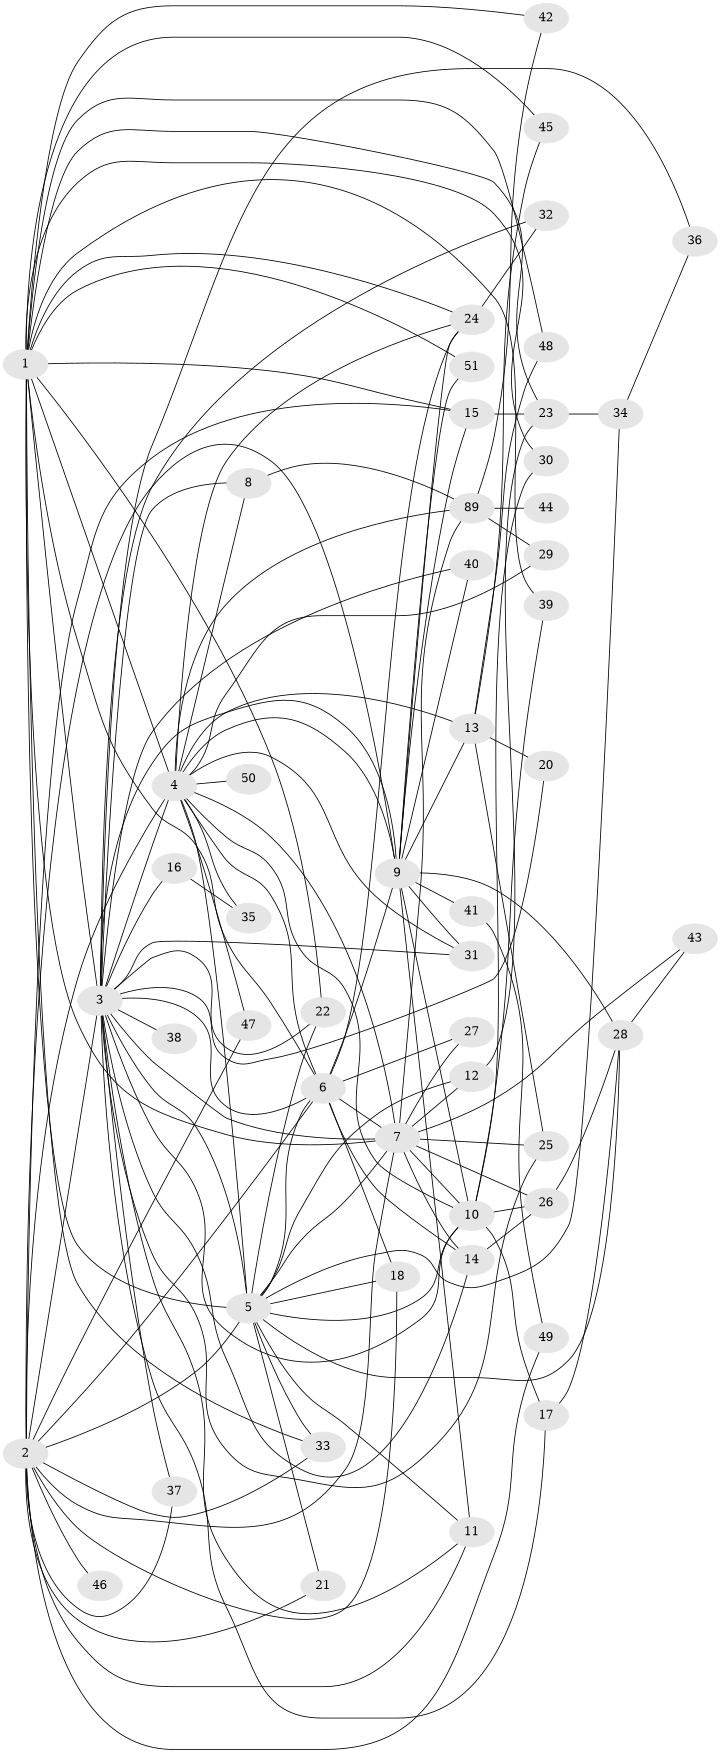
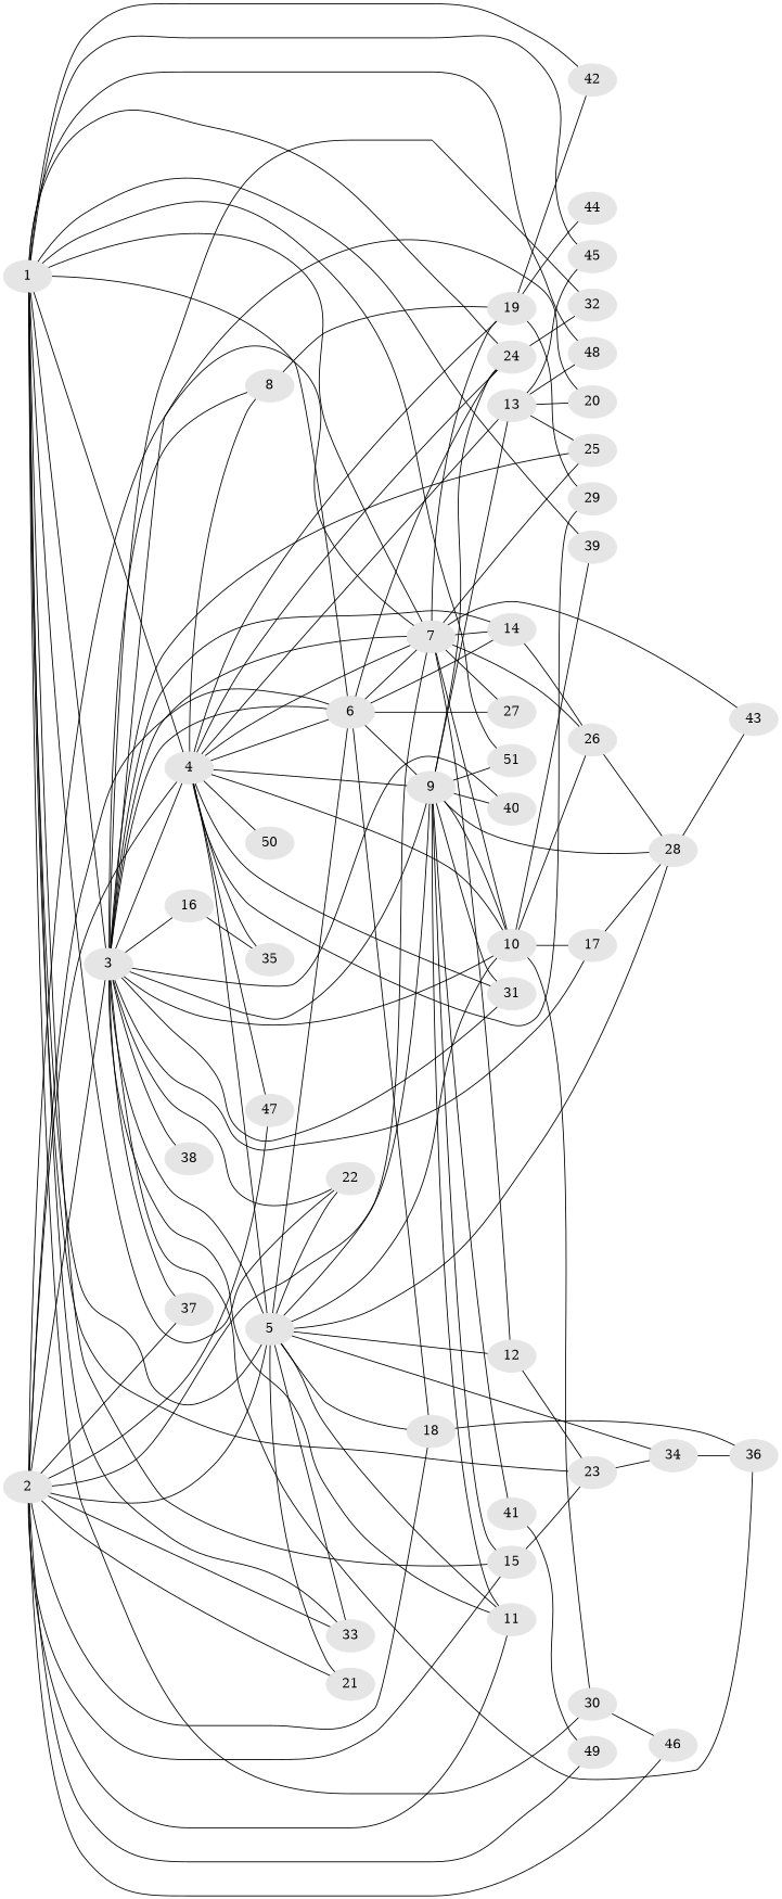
  graph {
    rankdir=LR
    node [color=gray90 style=filled]
    edge [weight=1.0]
    1
    3
    4
    5
    6
    7
    15
    22
    23
    24
    30
    33
    39
    42
    45
    48
    51
    2
    9
    11
    18
    21
    37
    46
    47
    49
    8
    10
    14
    16
    17
    20
    25
    31
    32
    36
    38
    40
    13
-   19 [label=89]
+   19
    29
    35
    50
    12
    28
    34
    27
    26
    43
    41
    44
    1 -- 3
    1 -- 4
    1 -- 5 [weight=2.0]
    1 -- 6 [weight=2.0]
    1 -- 7 [weight=3.0]
    1 -- 15
    1 -- 22
    1 -- 23
    1 -- 24
    1 -- 30
    1 -- 33
    1 -- 39
    1 -- 42
    1 -- 45
    1 -- 48
    1 -- 51
    3 -- 4
    3 -- 5 [weight=2.0]
    3 -- 6 [weight=2.0]
    3 -- 7 [weight=3.0]
    3 -- 22
    3 -- 9 [weight=3.0]
    3 -- 11
    3 -- 37
    3 -- 8
    3 -- 10
    3 -- 14
    3 -- 16
    3 -- 17
    3 -- 20
    3 -- 25
    3 -- 31
    3 -- 32
    3 -- 36
    3 -- 38
    3 -- 40
    4 -- 5 [weight=2.0]
    4 -- 6 [weight=2.0]
    4 -- 7 [weight=3.0]
    4 -- 24
    4 -- 9 [weight=3.0]
    4 -- 47
    4 -- 8
    4 -- 10
    4 -- 31
    4 -- 13
    4 -- 19 [weight=2.0]
    4 -- 29
    4 -- 35
    4 -- 50
    5 -- 6 [weight=4.0]
    5 -- 7 [weight=4.0]
    5 -- 22
    5 -- 33
    5 -- 11
    5 -- 18
    5 -- 21 [weight=2.0]
    5 -- 10 [weight=7.0]
    5 -- 12
    5 -- 28
    5 -- 34
    6 -- 7 [weight=4.0]
    6 -- 24
    6 -- 9 [weight=14.0]
    6 -- 18 [weight=3.0]
    6 -- 14 [weight=2.0]
    6 -- 27 [weight=2.0]
    7 -- 10 [weight=2.0]
    7 -- 14
    7 -- 25 [weight=2.0]
    7 -- 19
    7 -- 12
    7 -- 27
    7 -- 26
    7 -- 43
    15 -- 23
    23 -- 34
    24 -- 32
+   30 -- 46
    2 -- 3
    2 -- 4
    2 -- 5 [weight=2.0]
    2 -- 6 [weight=3.0]
    2 -- 7 [weight=2.0]
    2 -- 15
    2 -- 33
    2 -- 9 [weight=3.0]
    2 -- 11
    2 -- 18
    2 -- 21
    2 -- 37
    2 -- 46
    2 -- 47
    2 -- 49
    9 -- 15
    9 -- 24
    9 -- 51
    9 -- 11
    9 -- 10
    9 -- 31
    9 -- 40
    9 -- 13
    9 -- 28 [weight=2.0]
    9 -- 41
+   18 -- 36
    8 -- 19
    10 -- 30
    10 -- 39
    10 -- 17
    10 -- 26
    14 -- 26
    16 -- 35
    17 -- 28
    13 -- 45
    13 -- 48
    13 -- 20
    13 -- 25
    19 -- 42
    19 -- 29
    19 -- 44
    12 -- 23
    28 -- 43
    34 -- 36
    26 -- 28
    41 -- 49
  }
